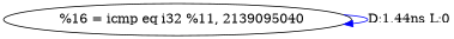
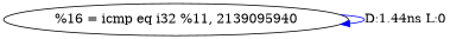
  digraph {
-   n1 [label="  %16 = icmp eq i32 %11, 2139095040"]
+   n1 [label="%16 = icmp eq i32 %11, 2139095940"]
    n1 -> n1 [color=blue label="D:1.44ns L:0"]
  }
